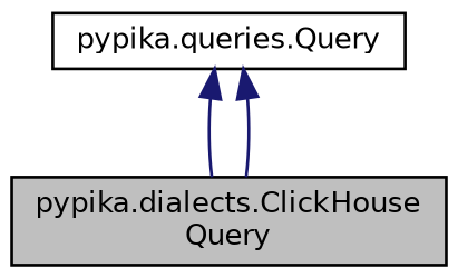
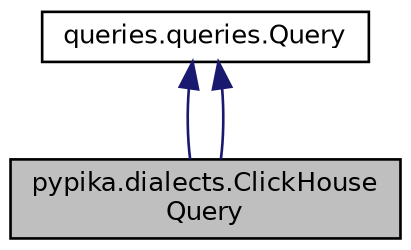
  digraph {
    node [color=black fontname=Helvetica fontsize=10 shape=record style=filled]
    edge [color=midnightblue dir=back fontname=Helvetica fontsize=10 labelfontname=Helvetica labelfontsize=10 style=solid]
    n1 [fillcolor=grey75 fontcolor=black height=0.2 label="pypika.dialects.ClickHouse\lQuery" width=0.4]
-   n2 [fillcolor=white height=0.2 label="pypika.queries.Query" width=0.4]
+   n2 [fillcolor=white height=0.2 label="queries.queries.Query" width=0.4]
    n2 -> n1
    n2 -> n1
  }
